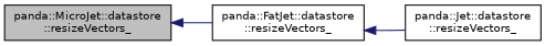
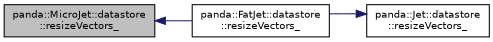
  digraph {
    rankdir=LR
    node [color=black fillcolor=white fontname=Helvetica fontsize=10 shape=record style=filled]
    edge [color=midnightblue dir=back fontname=Helvetica fontsize=10 labelfontname=Helvetica labelfontsize=10 style=solid]
    n1 [fillcolor=grey75 fontcolor=black height=0.2 label="panda::MicroJet::datastore\l::resizeVectors_" width=0.4]
    n2 [height=0.2 label="panda::FatJet::datastore\l::resizeVectors_" width=0.4]
    n3 [height=0.2 label="panda::Jet::datastore\l::resizeVectors_" width=0.4]
    n1 -> n2
-   n2 -> n3
+   n3 -> n2
  }
